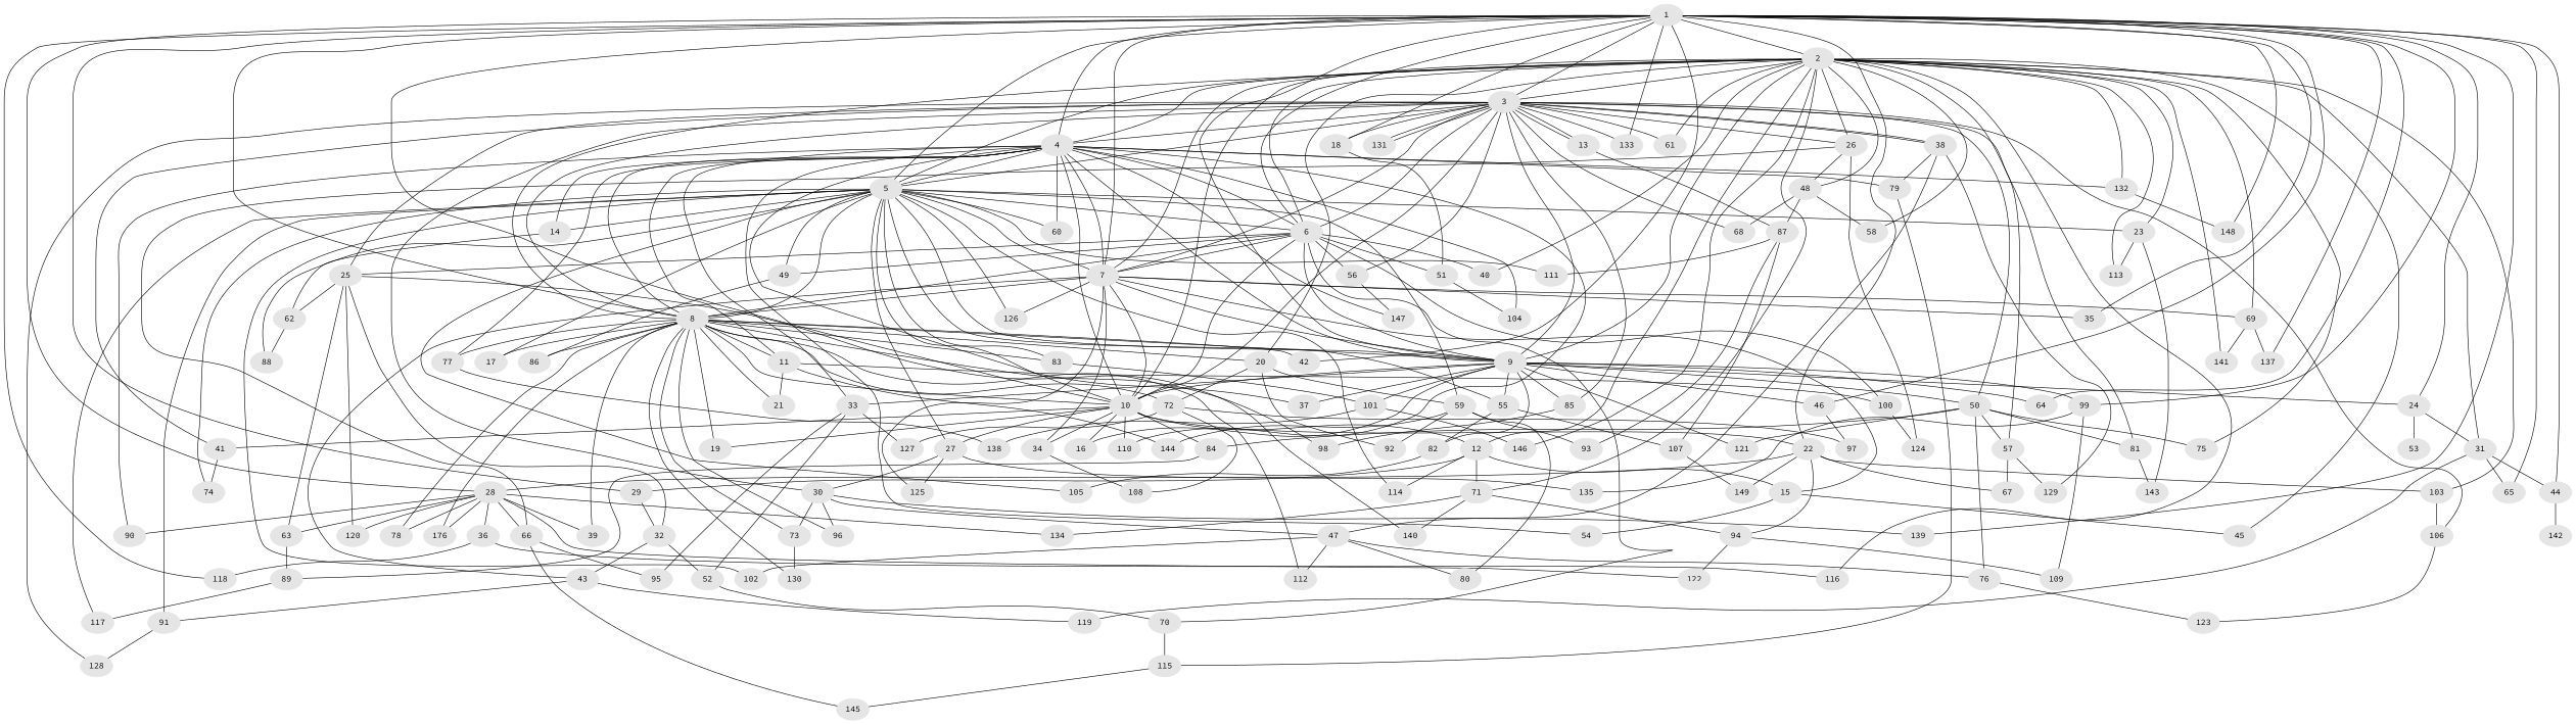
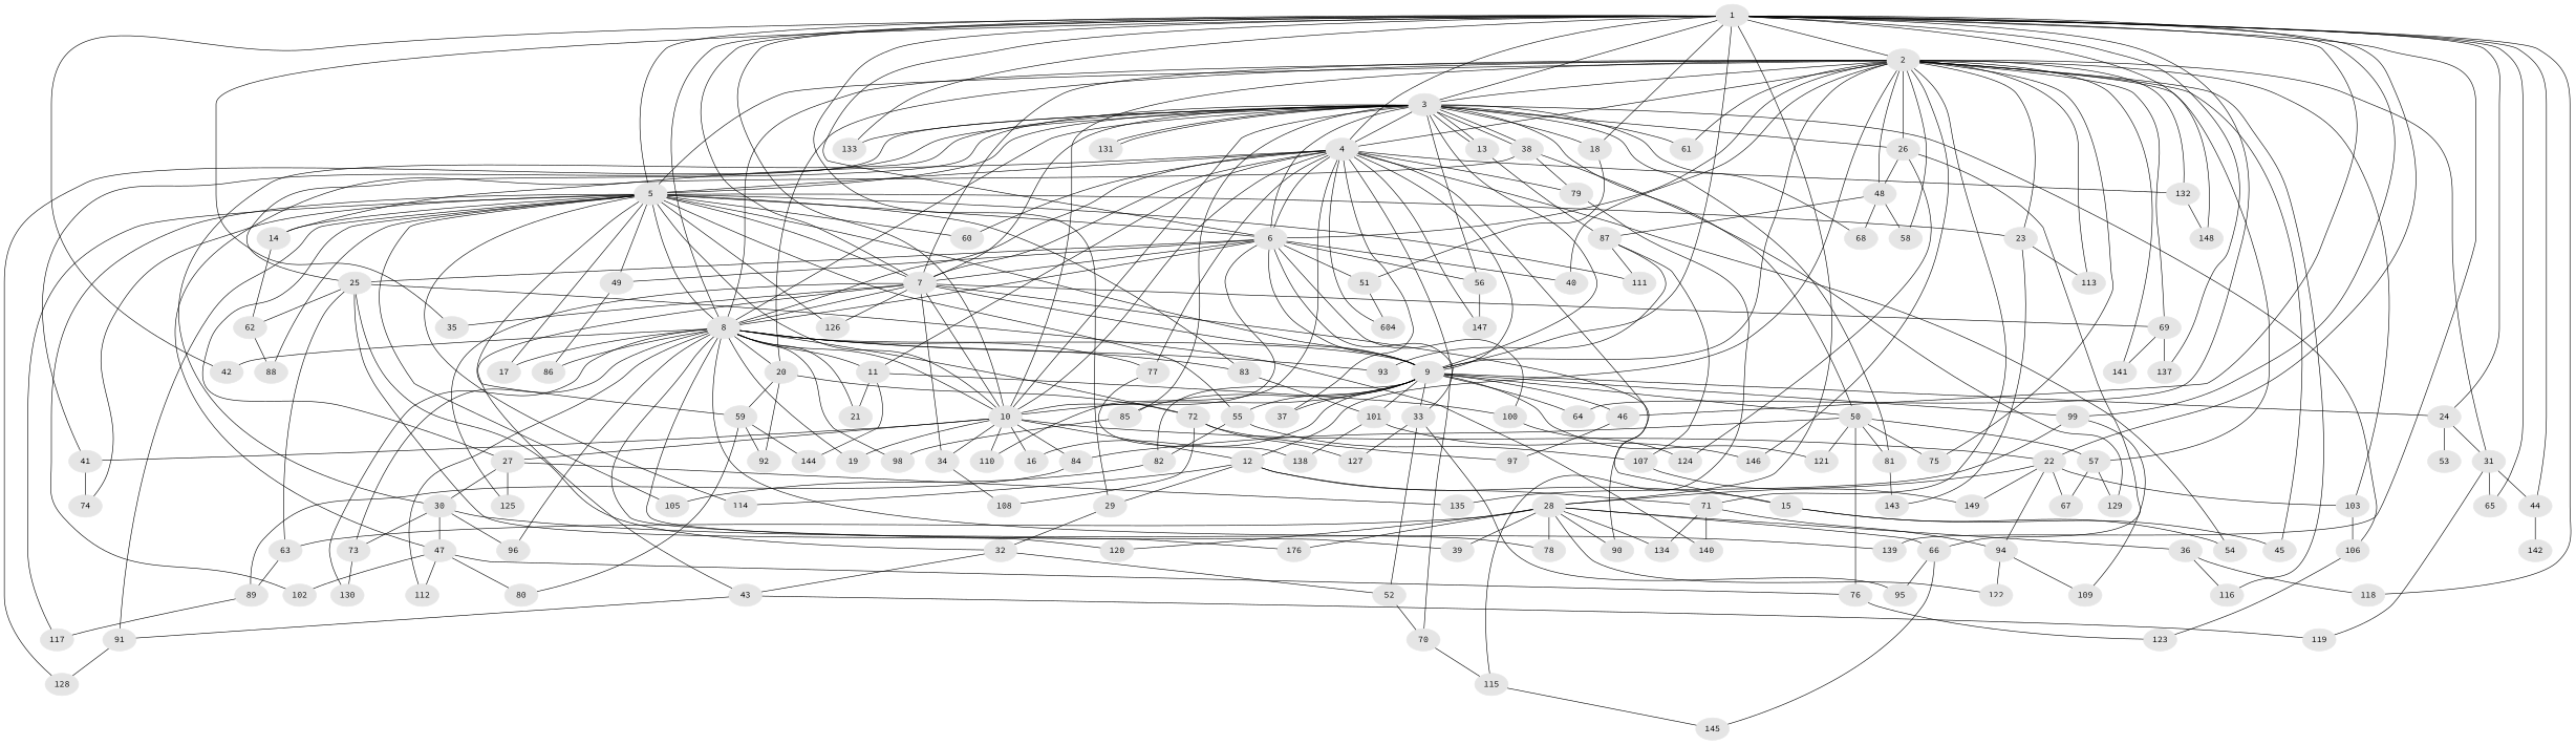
  graph {
    fontname="Source Code Pro"
    node [color=gray90 fontname="Source Code Pro" style=filled]
    edge [fontname="Source Code Pro"]
    1
    2
    3
    4
    5
    6
    7
    8
    9
    10
    18
    22
    24
    28
    29
    35
    42
    44
    46
    64
    65
    99
    118
    133
    137
    139
    148
    12
    20
    23
    26
    31
    40
    45
    48
    57
    58
    61
    69
    71
    75
    103
    113
    116
    132
    141
    146
    13
    25
    30
    38
    41
    50
    56
    68
    81
    85
    106
    128
    131
    11
    14
    33
    37
    54
    60
    77
    79
    90
-   104
+   104 [label=604]
    110
    147
    17
    27
    49
    55
    59
    74
    83
    88
    91
    102
    105
    111
    114
    117
    126
    51
    70
    100
    15
    34
    43
    125
    19
    21
    39
    72
    73
    78
    86
    93
    96
    98
    112
    130
    n107 [label=176]
    16
    82
    101
    121
    84
    67
    94
    149
    53
    36
    63
    120
    66
    122
    134
    32
    142
    97
    135
    109
    92
    143
    124
    119
    87
    129
    140
    62
    47
    76
    123
    144
    52
    95
    127
    138
    115
    107
    80
    108
    89
    145
    1 -- 2
    1 -- 3
    1 -- 4
    1 -- 5
    1 -- 6
    1 -- 7
    1 -- 8
    1 -- 9
    1 -- 10
    1 -- 18
    1 -- 22
    1 -- 24
    1 -- 28
    1 -- 29
    1 -- 35
    1 -- 42
    1 -- 44
    1 -- 46
    1 -- 64
    1 -- 65
    1 -- 99
    1 -- 118
    1 -- 133
    1 -- 137
    1 -- 139
    1 -- 148
    2 -- 3
    2 -- 4
    2 -- 5
    2 -- 6
    2 -- 7
    2 -- 8
    2 -- 9
    2 -- 10
    2 -- 12
    2 -- 20
    2 -- 23
    2 -- 26
    2 -- 31
    2 -- 40
    2 -- 45
    2 -- 48
    2 -- 57
    2 -- 58
    2 -- 61
    2 -- 69
    2 -- 71
    2 -- 75
    2 -- 103
    2 -- 113
    2 -- 116
    2 -- 132
    2 -- 141
    2 -- 146
    3 -- 4
    3 -- 5
    3 -- 6
    3 -- 7
    3 -- 8
    3 -- 9
    3 -- 10
    3 -- 18
    3 -- 133
    3 -- 26
    3 -- 61
    3 -- 13
    3 -- 13
    3 -- 25
    3 -- 30
    3 -- 38
    3 -- 38
    3 -- 41
    3 -- 50
    3 -- 56
    3 -- 68
    3 -- 81
    3 -- 85
    3 -- 106
    3 -- 128
    3 -- 131
    3 -- 131
    4 -- 5
    4 -- 6
    4 -- 7
    4 -- 8
    4 -- 9
    4 -- 10
    4 -- 132
    4 -- 11
    4 -- 14
    4 -- 33
    4 -- 37
    4 -- 54
    4 -- 60
    4 -- 77
    4 -- 79
    4 -- 90
    4 -- 104
    4 -- 110
    4 -- 147
    5 -- 6
    5 -- 7
    5 -- 8
    5 -- 9
    5 -- 10
    5 -- 23
    5 -- 14
    5 -- 60
    5 -- 17
    5 -- 27
    5 -- 49
    5 -- 55
    5 -- 59
    5 -- 74
    5 -- 83
    5 -- 88
    5 -- 91
    5 -- 102
    5 -- 105
    5 -- 111
    5 -- 114
    5 -- 117
    5 -- 126
    6 -- 7
    6 -- 8
    6 -- 9
    6 -- 10
    6 -- 40
    6 -- 25
    6 -- 56
    6 -- 49
    6 -- 51
    6 -- 70
    6 -- 100
    7 -- 8
    7 -- 9
    7 -- 10
    7 -- 35
    7 -- 69
    7 -- 126
    7 -- 15
    7 -- 34
    7 -- 43
    7 -- 125
    8 -- 9
    8 -- 10
    8 -- 42
    8 -- 20
    8 -- 11
    8 -- 77
    8 -- 17
    8 -- 83
    8 -- 19
    8 -- 21
    8 -- 39
    8 -- 72
    8 -- 73
    8 -- 78
    8 -- 86
-   59 -- 93
+   8 -- 93
    8 -- 96
    8 -- 98
    8 -- 112
    8 -- 130
    8 -- n107
    9 -- 10
    9 -- 24
    9 -- 46
    9 -- 64
    9 -- 99
    9 -- 50
    9 -- 85
    9 -- 33
    9 -- 37
    9 -- 55
    9 -- 16
    9 -- 82
    9 -- 101
    9 -- 121
    10 -- 22
    10 -- 12
    10 -- 41
    10 -- 110
    10 -- 27
    10 -- 34
    10 -- 19
    10 -- 16
    10 -- 84
    18 -- 51
    22 -- 28
    22 -- 103
    22 -- 67
    22 -- 94
    22 -- 149
    24 -- 31
    24 -- 53
    28 -- 90
    28 -- 39
    28 -- 78
    28 -- n107
    28 -- 36
    28 -- 63
    28 -- 120
    28 -- 66
    28 -- 122
    28 -- 134
    29 -- 32
    44 -- 142
    46 -- 97
    99 -- 135
    99 -- 109
    12 -- 29
    12 -- 71
    12 -- 114
    12 -- 15
    20 -- 59
    20 -- 72
    20 -- 92
    23 -- 113
    23 -- 143
    26 -- 48
    26 -- 66
    26 -- 124
    31 -- 44
    31 -- 65
    31 -- 119
    48 -- 58
    48 -- 68
    48 -- 87
    57 -- 67
    57 -- 129
    69 -- 137
    69 -- 141
    71 -- 94
    71 -- 134
    71 -- 140
    103 -- 106
    132 -- 148
    13 -- 87
    25 -- 63
    25 -- 120
    25 -- 32
    25 -- 140
    25 -- 62
    30 -- 139
    30 -- 73
    30 -- 96
    30 -- 47
    38 -- 79
    38 -- 129
    38 -- 47
    41 -- 74
    50 -- 57
    50 -- 75
    50 -- 81
    50 -- 121
    50 -- 84
    50 -- 76
    56 -- 147
    81 -- 143
    85 -- 98
    106 -- 123
    11 -- 100
    11 -- 21
    11 -- 144
    14 -- 62
    33 -- 52
    33 -- 95
    33 -- 127
    77 -- 138
    79 -- 115
    27 -- 30
    27 -- 125
    27 -- 135
    49 -- 86
    55 -- 82
    55 -- 107
    59 -- 92
    59 -- 144
    59 -- 80
    83 -- 101
    91 -- 128
    51 -- 104
    70 -- 115
    100 -- 124
    15 -- 45
    15 -- 54
    34 -- 108
    43 -- 91
    43 -- 119
    72 -- 97
    72 -- 127
    72 -- 108
    73 -- 130
    82 -- 105
    101 -- 146
    101 -- 138
    84 -- 89
    94 -- 122
    94 -- 109
    36 -- 118
    36 -- 116
    63 -- 89
    66 -- 95
    66 -- 145
    32 -- 43
    32 -- 52
    87 -- 111
    87 -- 93
    87 -- 107
    62 -- 88
    47 -- 102
    47 -- 112
    47 -- 76
    47 -- 80
    76 -- 123
    52 -- 70
    115 -- 145
    107 -- 149
    89 -- 117
  }
